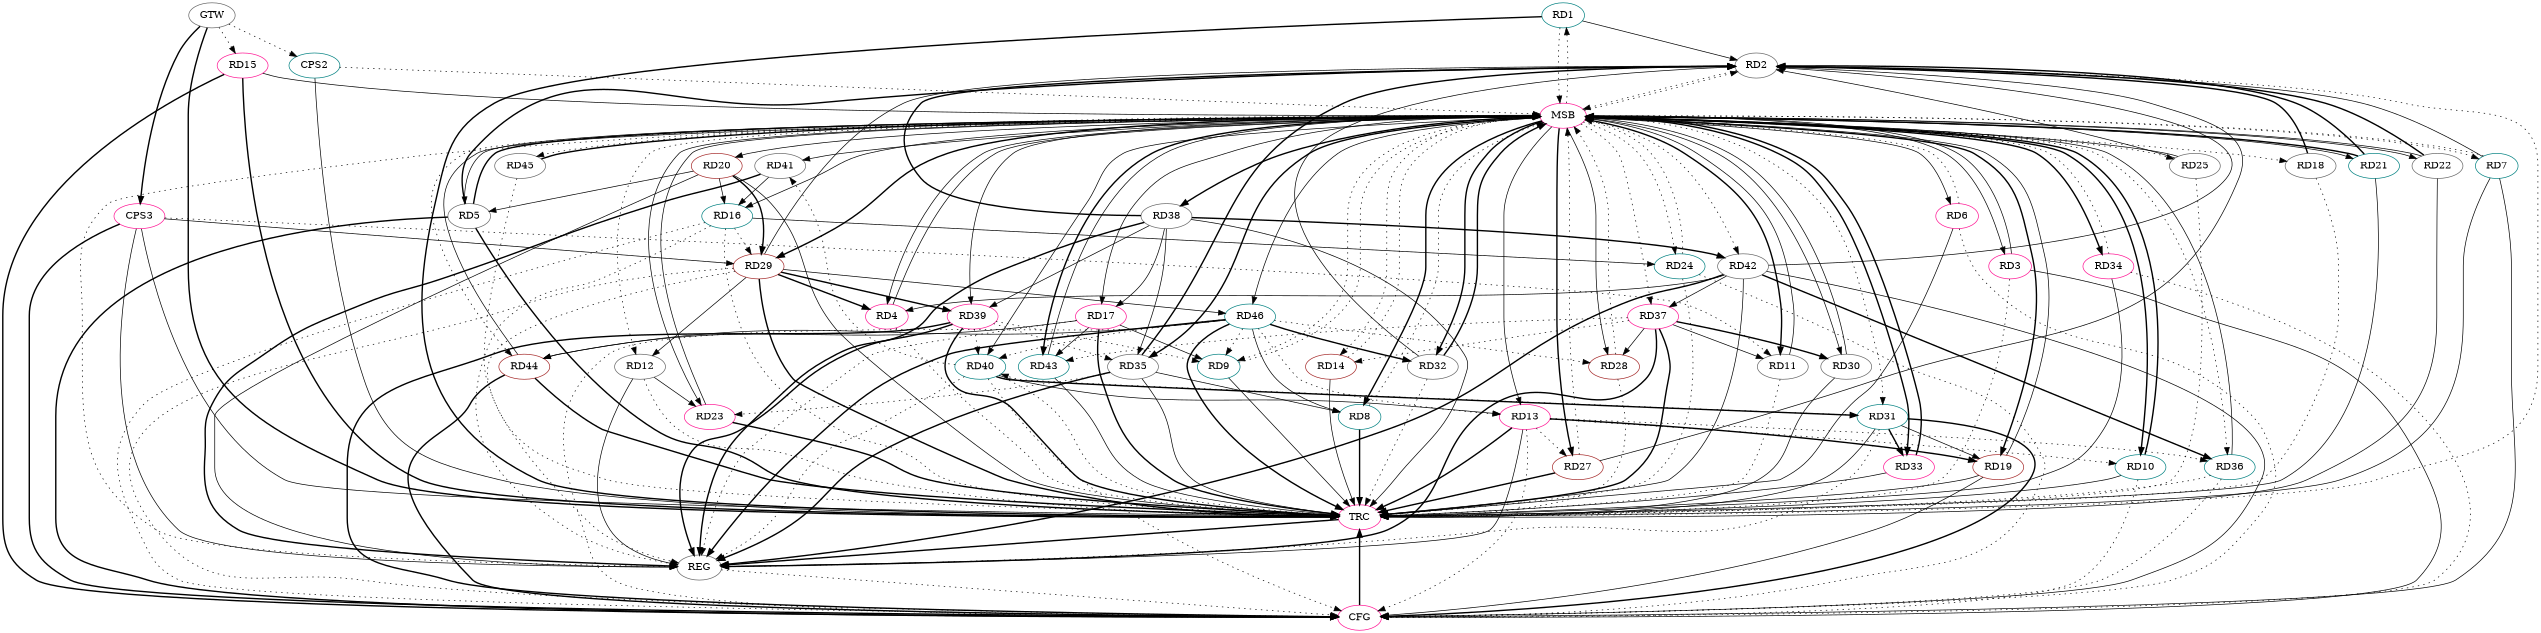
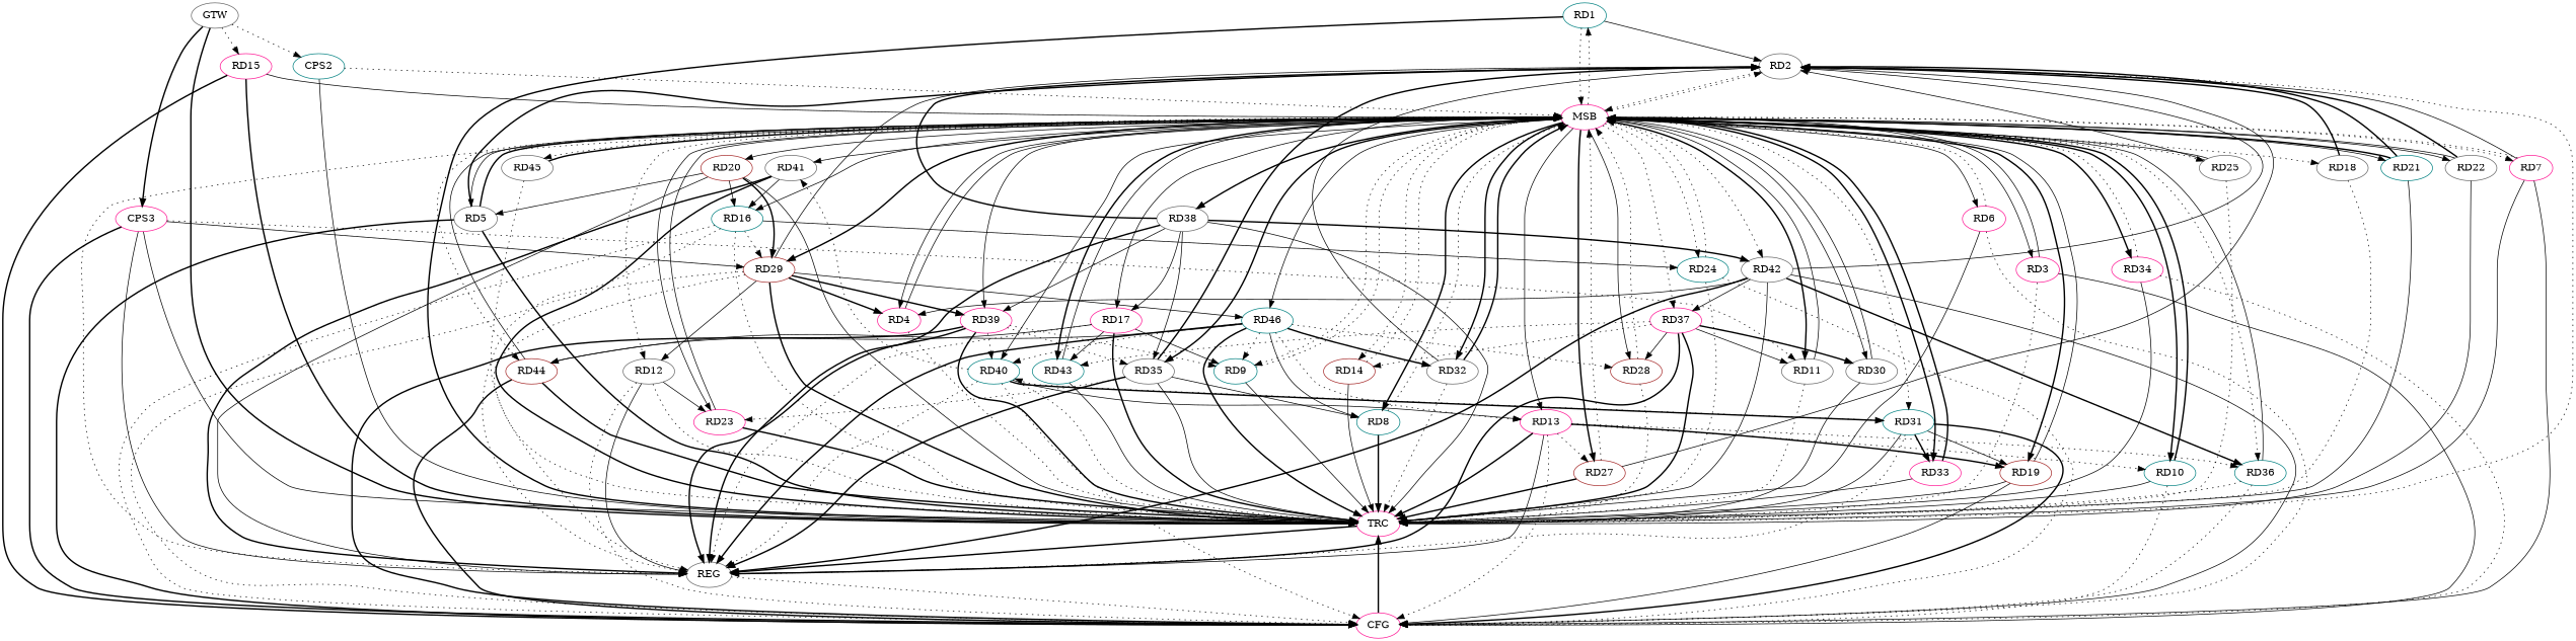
  strict digraph {
    node [color=gray40]
    edge [style=solid]
    n1 [color=teal label=RD1]
    n2 [label=RD2]
    n3 [color=deeppink label=MSB]
    n4 [color=deeppink label=TRC]
    n5 [color=deeppink label=RD3]
    n6 [color=deeppink label=RD4]
    n7 [label=RD5]
    n8 [color=deeppink label=RD6]
-   n9 [color=teal label=RD7]
+   n9 [color=deeppink label=RD7]
    n10 [color=teal label=RD8]
    n11 [color=teal label=RD9]
    n12 [color=teal label=RD10]
    n13 [label=RD11]
    n14 [label=RD12]
    n15 [color=deeppink label=RD23]
    n16 [label=REG]
    n17 [color=deeppink label=RD13]
    n18 [color=brown label=RD19]
    n19 [color=brown label=RD27]
    n20 [color=teal label=RD36]
    n21 [color=brown label=RD14]
    n22 [color=teal label=RD16]
    n23 [color=teal label=RD24]
    n24 [color=brown label=RD29]
    n25 [color=deeppink label=RD17]
    n26 [color=teal label=RD43]
    n27 [color=brown label=RD44]
    n28 [label=RD18]
    n29 [color=brown label=RD20]
    n30 [color=teal label=RD21]
    n31 [label=RD22]
    n32 [label=RD25]
    n33 [color=teal label=RD46]
    n34 [color=brown label=RD28]
    n35 [label=RD32]
    n36 [color=teal label=RD40]
    n37 [color=deeppink label=RD39]
    n38 [label=RD30]
    n39 [color=teal label=RD31]
    n40 [color=deeppink label=RD33]
    n41 [color=deeppink label=RD34]
    n42 [label=RD35]
    n43 [color=deeppink label=RD37]
    n44 [label=RD38]
    n45 [label=RD42]
    n46 [label=RD41]
    n47 [label=RD45]
    n48 [color=deeppink label=CFG]
    n49 [color=deeppink label=RD15]
    n50 [color=teal label=CPS2]
    n51 [color=deeppink label=CPS3]
    n52 [label=GTW]
    n1 -> n2
    n1 -> n3 [style=dotted]
    n1 -> n4 [style=bold]
    n2 -> n3 [style=dotted]
    n2 -> n4 [style=dotted]
    n3 -> n1 [style=dotted]
    n3 -> n2 [style=dotted]
    n3 -> n5
    n3 -> n6
    n3 -> n7
    n3 -> n8
    n3 -> n9 [style=dotted]
    n3 -> n10 [style=bold]
    n3 -> n11 [style=dotted]
    n3 -> n12 [style=bold]
    n3 -> n13 [style=bold]
    n3 -> n14 [style=dotted]
    n3 -> n15
    n3 -> n16 [style=dotted]
    n3 -> n17
    n3 -> n18 [style=bold]
    n3 -> n19 [style=bold]
    n3 -> n20 [style=dotted]
    n3 -> n21 [style=dotted]
    n3 -> n22
    n3 -> n23 [style=dotted]
    n3 -> n24 [style=bold]
    n3 -> n25
    n3 -> n26 [style=bold]
    n3 -> n27 [style=dotted]
    n3 -> n28 [style=dotted]
    n3 -> n29
    n3 -> n30
    n3 -> n31
    n3 -> n32 [style=dotted]
    n3 -> n33
    n3 -> n34
    n3 -> n35 [style=bold]
    n3 -> n36
    n3 -> n37
    n3 -> n38
    n3 -> n39 [style=dotted]
    n3 -> n40 [style=bold]
    n3 -> n41 [style=bold]
    n3 -> n42 [style=bold]
    n3 -> n43 [style=dotted]
    n3 -> n44 [style=bold]
    n3 -> n45 [style=dotted]
    n3 -> n46
    n3 -> n47 [style=dotted]
    n4 -> n16 [style=bold]
    n5 -> n3
    n5 -> n4 [style=dotted]
    n5 -> n48
    n6 -> n3
    n6 -> n4 [style=dotted]
    n7 -> n2 [style=bold]
    n7 -> n3 [style=bold]
    n7 -> n4 [style=bold]
    n7 -> n48 [style=bold]
    n8 -> n3 [style=dotted]
    n8 -> n4
    n8 -> n48 [style=dotted]
    n9 -> n2
    n9 -> n3 [style=dotted]
    n9 -> n4
    n9 -> n48
    n10 -> n3 [style=dotted]
    n10 -> n4 [style=bold]
    n11 -> n3 [style=dotted]
    n11 -> n4
    n12 -> n3 [style=bold]
    n12 -> n4
    n12 -> n48 [style=dotted]
    n13 -> n3
    n13 -> n4 [style=dotted]
    n14 -> n4 [style=dotted]
    n14 -> n15
    n14 -> n16
    n15 -> n3
    n15 -> n4 [style=bold]
    n16 -> n48 [style=dotted]
    n17 -> n4 [style=bold]
    n17 -> n12 [style=dotted]
    n17 -> n16
    n17 -> n18 [style=bold]
    n17 -> n19 [style=dotted]
    n17 -> n20 [style=dotted]
    n17 -> n48 [style=dotted]
    n18 -> n3
    n18 -> n4
    n18 -> n48
    n19 -> n2
    n19 -> n3 [style=dotted]
    n19 -> n4 [style=bold]
    n20 -> n3
    n20 -> n4 [style=dotted]
    n20 -> n48 [style=dotted]
    n21 -> n3 [style=dotted]
    n21 -> n4
    n22 -> n4 [style=dotted]
    n22 -> n16 [style=dotted]
    n22 -> n23
    n22 -> n24 [style=dotted]
    n22 -> n48 [style=dotted]
    n23 -> n3 [style=dotted]
    n23 -> n4 [style=dotted]
    n23 -> n48 [style=dotted]
    n24 -> n2
    n24 -> n4 [style=bold]
    n24 -> n6 [style=bold]
    n24 -> n14
    n24 -> n16 [style=dotted]
    n24 -> n33
    n24 -> n37 [style=bold]
    n24 -> n48 [style=dotted]
    n25 -> n4 [style=bold]
    n25 -> n11
    n25 -> n16 [style=dotted]
    n25 -> n26
    n25 -> n27
    n26 -> n3
    n26 -> n4
    n27 -> n3
    n27 -> n4 [style=bold]
    n27 -> n48 [style=bold]
    n28 -> n2 [style=bold]
    n28 -> n4 [style=dotted]
    n29 -> n4
    n29 -> n7
    n29 -> n16
    n29 -> n22
    n29 -> n24 [style=bold]
    n30 -> n2 [style=bold]
    n30 -> n3 [style=bold]
    n30 -> n4
    n31 -> n2 [style=bold]
    n31 -> n3
    n31 -> n4
    n32 -> n2
    n32 -> n3
    n32 -> n4 [style=dotted]
    n33 -> n4 [style=bold]
    n33 -> n10
    n33 -> n11 [style=dotted]
    n33 -> n16 [style=bold]
    n33 -> n17 [style=dotted]
    n33 -> n27
    n33 -> n34 [style=dotted]
    n33 -> n35 [style=bold]
    n33 -> n36 [style=dotted]
-   n33 -> n48 [style=dotted]
+   n14 -> n48 [style=dotted]
    n34 -> n3 [style=dotted]
    n34 -> n4 [style=dotted]
    n35 -> n2
    n35 -> n3 [style=bold]
    n35 -> n4 [style=dotted]
    n36 -> n4 [style=dotted]
    n36 -> n16 [style=dotted]
    n36 -> n17
    n36 -> n39 [style=bold]
    n36 -> n46 [style=dotted]
    n36 -> n48 [style=dotted]
    n37 -> n4 [style=bold]
    n37 -> n11 [style=dotted]
    n37 -> n16 [style=bold]
    n37 -> n36 [style=dotted]
    n37 -> n42 [style=dotted]
    n37 -> n48 [style=bold]
    n38 -> n3
    n38 -> n4
    n39 -> n4
    n39 -> n16 [style=dotted]
    n39 -> n18
    n39 -> n36 [style=dotted]
    n39 -> n40 [style=bold]
    n39 -> n48 [style=bold]
    n40 -> n3 [style=bold]
    n40 -> n4
    n41 -> n3 [style=dotted]
    n41 -> n4
    n41 -> n48 [style=dotted]
    n42 -> n2 [style=bold]
    n42 -> n4
    n42 -> n10
    n42 -> n15 [style=dotted]
    n42 -> n16 [style=bold]
    n43 -> n4 [style=bold]
    n43 -> n13
    n43 -> n16 [style=bold]
    n43 -> n21 [style=dotted]
    n43 -> n26 [style=dotted]
    n43 -> n34
    n43 -> n38 [style=bold]
    n44 -> n2 [style=bold]
    n44 -> n4
    n44 -> n16 [style=bold]
    n44 -> n25
    n44 -> n37
    n44 -> n42
    n44 -> n45 [style=bold]
    n45 -> n2
    n45 -> n4
    n45 -> n6
    n45 -> n16 [style=bold]
    n45 -> n20 [style=bold]
    n45 -> n43
    n45 -> n48
+   n46 -> n4 [style=bold]
    n46 -> n16 [style=bold]
    n46 -> n22
    n47 -> n3 [style=bold]
    n47 -> n4 [style=dotted]
    n48 -> n4 [style=bold]
    n49 -> n3
    n49 -> n4 [style=bold]
    n49 -> n48 [style=bold]
    n50 -> n3 [style=dotted]
    n50 -> n4
    n51 -> n4
    n51 -> n13 [style=dotted]
    n51 -> n16
    n51 -> n24
    n51 -> n48 [style=bold]
    n52 -> n4 [style=bold]
    n52 -> n49 [style=dotted]
    n52 -> n50 [style=dotted]
    n52 -> n51 [style=bold]
  }
